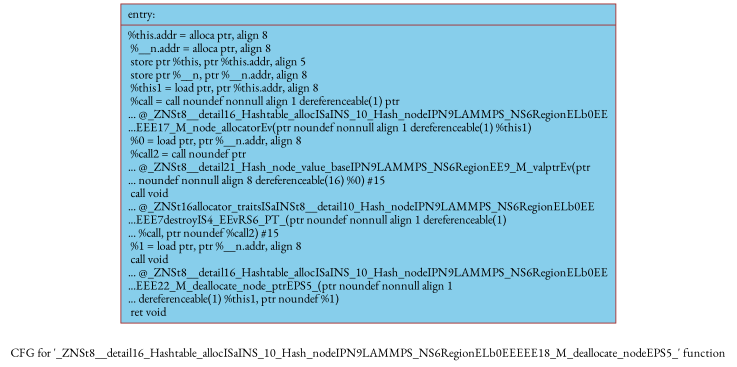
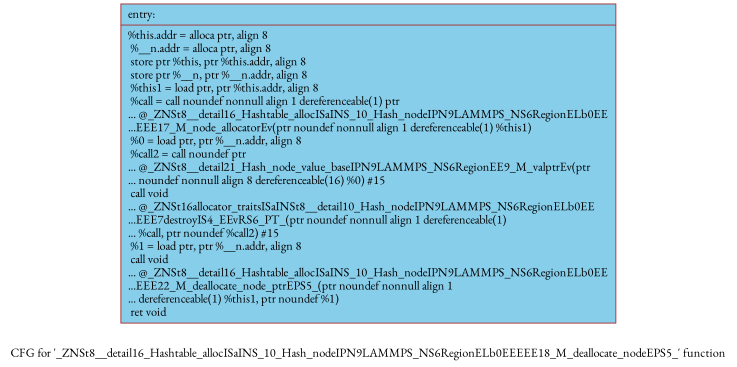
  digraph {
    label="CFG for '_ZNSt8__detail16_Hashtable_allocISaINS_10_Hash_nodeIPN9LAMMPS_NS6RegionELb0EEEEE18_M_deallocate_nodeEPS5_' function"
    fontname="EB Garamond"
-   n1 [color=brown fillcolor=skyblue fontname="EB Garamond" label="{entry:\l|  %this.addr = alloca ptr, align 8\l  %__n.addr = alloca ptr, align 8\l  store ptr %this, ptr %this.addr, align 5\l  store ptr %__n, ptr %__n.addr, align 8\l  %this1 = load ptr, ptr %this.addr, align 8\l  %call = call noundef nonnull align 1 dereferenceable(1) ptr\l... @_ZNSt8__detail16_Hashtable_allocISaINS_10_Hash_nodeIPN9LAMMPS_NS6RegionELb0EE\l...EEE17_M_node_allocatorEv(ptr noundef nonnull align 1 dereferenceable(1) %this1)\l  %0 = load ptr, ptr %__n.addr, align 8\l  %call2 = call noundef ptr\l... @_ZNSt8__detail21_Hash_node_value_baseIPN9LAMMPS_NS6RegionEE9_M_valptrEv(ptr\l... noundef nonnull align 8 dereferenceable(16) %0) #15\l  call void\l... @_ZNSt16allocator_traitsISaINSt8__detail10_Hash_nodeIPN9LAMMPS_NS6RegionELb0EE\l...EEE7destroyIS4_EEvRS6_PT_(ptr noundef nonnull align 1 dereferenceable(1)\l... %call, ptr noundef %call2) #15\l  %1 = load ptr, ptr %__n.addr, align 8\l  call void\l... @_ZNSt8__detail16_Hashtable_allocISaINS_10_Hash_nodeIPN9LAMMPS_NS6RegionELb0EE\l...EEE22_M_deallocate_node_ptrEPS5_(ptr noundef nonnull align 1\l... dereferenceable(1) %this1, ptr noundef %1)\l  ret void\l}" shape=record style=filled]
+   n1 [color=brown fillcolor=skyblue fontname="EB Garamond" label="{entry:\l|  %this.addr = alloca ptr, align 8\l  %__n.addr = alloca ptr, align 8\l  store ptr %this, ptr %this.addr, align 8\l  store ptr %__n, ptr %__n.addr, align 8\l  %this1 = load ptr, ptr %this.addr, align 8\l  %call = call noundef nonnull align 1 dereferenceable(1) ptr\l... @_ZNSt8__detail16_Hashtable_allocISaINS_10_Hash_nodeIPN9LAMMPS_NS6RegionELb0EE\l...EEE17_M_node_allocatorEv(ptr noundef nonnull align 1 dereferenceable(1) %this1)\l  %0 = load ptr, ptr %__n.addr, align 8\l  %call2 = call noundef ptr\l... @_ZNSt8__detail21_Hash_node_value_baseIPN9LAMMPS_NS6RegionEE9_M_valptrEv(ptr\l... noundef nonnull align 8 dereferenceable(16) %0) #15\l  call void\l... @_ZNSt16allocator_traitsISaINSt8__detail10_Hash_nodeIPN9LAMMPS_NS6RegionELb0EE\l...EEE7destroyIS4_EEvRS6_PT_(ptr noundef nonnull align 1 dereferenceable(1)\l... %call, ptr noundef %call2) #15\l  %1 = load ptr, ptr %__n.addr, align 8\l  call void\l... @_ZNSt8__detail16_Hashtable_allocISaINS_10_Hash_nodeIPN9LAMMPS_NS6RegionELb0EE\l...EEE22_M_deallocate_node_ptrEPS5_(ptr noundef nonnull align 1\l... dereferenceable(1) %this1, ptr noundef %1)\l  ret void\l}" shape=record style=filled]
  }
